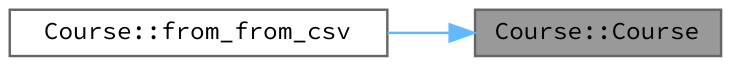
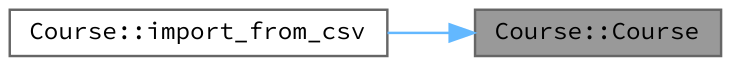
  digraph {
    rankdir=RL
    fontname="Source Code Pro"
    node [fontname="Source Code Pro" fontsize=10 shape=box style=filled]
    n1 [color=gray40 fillcolor=grey60 fontcolor=black height=0.2 label="Course::Course" width=0.4]
-   n2 [color=grey40 fillcolor=white height=0.2 label="Course::from_from_csv" width=0.4]
+   n2 [color=grey40 fillcolor=white height=0.2 label="Course::import_from_csv" width=0.4]
    n1 -> n2 [color=steelblue1 dir=back fontname="Source Code Pro" fontsize=10 labelfontname=Helvetica labelfontsize=10 style=solid]
  }
